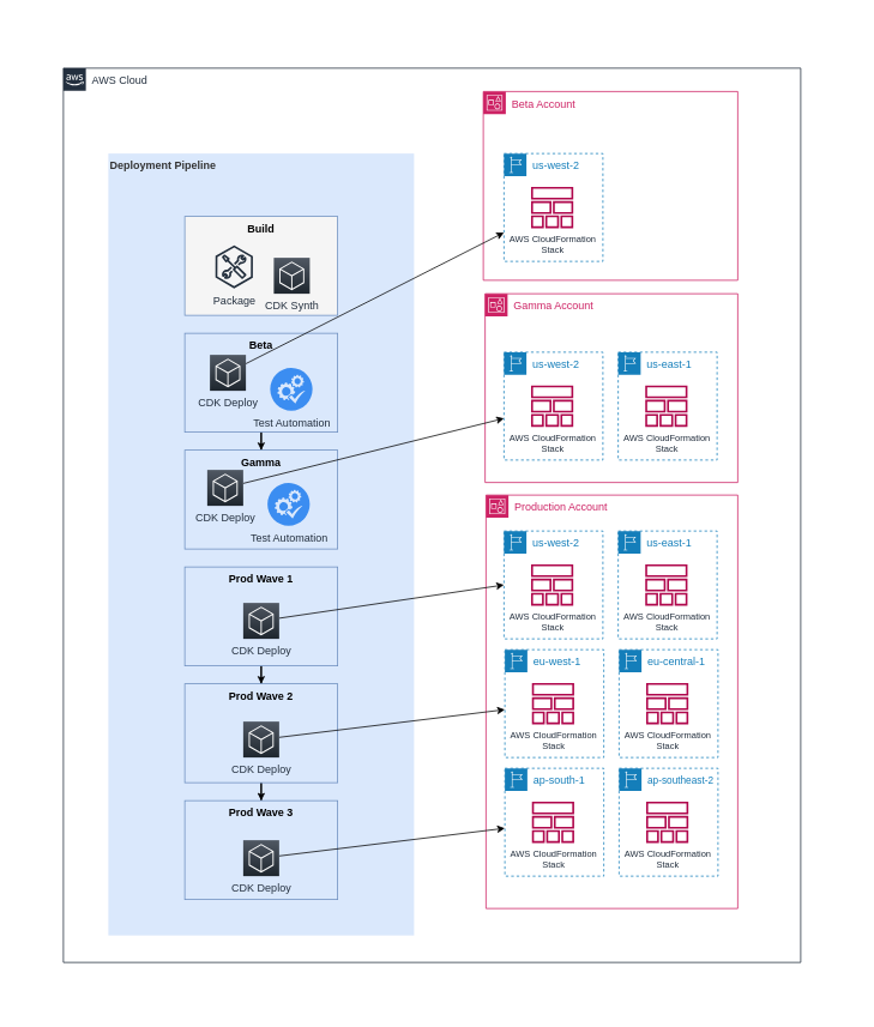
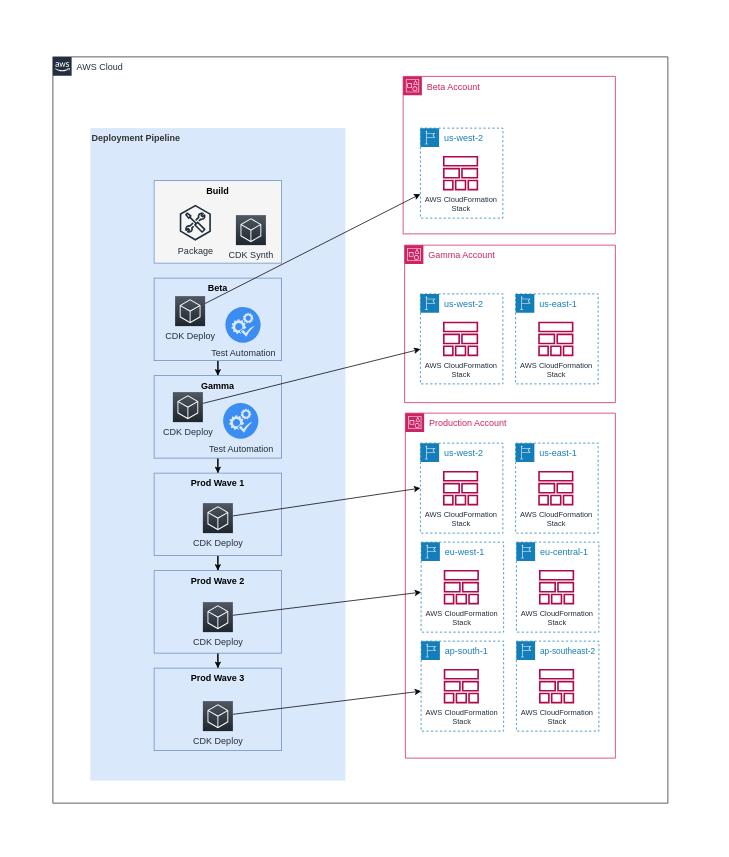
  <mxCell id="0" />
  <mxCell id="1" parent="0" />
  <mxCell id="2" value="" style="rounded=0;whiteSpace=wrap;html=1;strokeColor=none;" parent="1" vertex="1"><mxGeometry x="20" y="20" width="930" height="1100" as="geometry" /></mxCell>
  <mxCell id="3" value="Gamma Account" style="points=[[0,0],[0.25,0],[0.5,0],[0.75,0],[1,0],[1,0.25],[1,0.5],[1,0.75],[1,1],[0.75,1],[0.5,1],[0.25,1],[0,1],[0,0.75],[0,0.5],[0,0.25]];outlineConnect=0;gradientColor=none;html=1;whiteSpace=wrap;fontSize=12;fontStyle=0;container=1;pointerEvents=0;collapsible=0;recursiveResize=0;shape=mxgraph.aws4.group;grIcon=mxgraph.aws4.group_account;strokeColor=#CD2264;fillColor=none;verticalAlign=top;align=left;spacingLeft=30;fontColor=#CD2264;dashed=0;" parent="1" vertex="1"><mxGeometry x="539" y="326" width="281" height="210" as="geometry" /></mxCell>
  <mxCell id="4" value="AWS Cloud" style="points=[[0,0],[0.25,0],[0.5,0],[0.75,0],[1,0],[1,0.25],[1,0.5],[1,0.75],[1,1],[0.75,1],[0.5,1],[0.25,1],[0,1],[0,0.75],[0,0.5],[0,0.25]];outlineConnect=0;gradientColor=none;html=1;whiteSpace=wrap;fontSize=12;fontStyle=0;container=1;pointerEvents=0;collapsible=0;recursiveResize=0;shape=mxgraph.aws4.group;grIcon=mxgraph.aws4.group_aws_cloud_alt;strokeColor=#232F3E;fillColor=none;verticalAlign=top;align=left;spacingLeft=30;fontColor=#232F3E;dashed=0;" parent="1" vertex="1"><mxGeometry x="70" y="75" width="820" height="995" as="geometry" /></mxCell>
  <mxCell id="5" value="" style="group" parent="4" vertex="1" connectable="0"><mxGeometry x="617" y="316" width="110" height="120" as="geometry" /></mxCell>
  <mxCell id="6" value="us-east-1" style="points=[[0,0],[0.25,0],[0.5,0],[0.75,0],[1,0],[1,0.25],[1,0.5],[1,0.75],[1,1],[0.75,1],[0.5,1],[0.25,1],[0,1],[0,0.75],[0,0.5],[0,0.25]];outlineConnect=0;gradientColor=none;html=1;whiteSpace=wrap;fontSize=12;fontStyle=0;container=0;pointerEvents=0;collapsible=0;recursiveResize=0;shape=mxgraph.aws4.group;grIcon=mxgraph.aws4.group_region;strokeColor=#147EBA;fillColor=none;verticalAlign=top;align=left;spacingLeft=30;fontColor=#147EBA;dashed=1;" parent="5" vertex="1"><mxGeometry width="110" height="120" as="geometry" /></mxCell>
  <mxCell id="7" value="AWS CloudFormation&lt;br style=&quot;font-size: 10px;&quot;&gt;Stack" style="sketch=0;outlineConnect=0;fontColor=#232F3E;gradientColor=none;fillColor=#B0084D;strokeColor=none;dashed=0;verticalLabelPosition=bottom;verticalAlign=top;align=center;html=1;fontSize=10;fontStyle=0;aspect=fixed;pointerEvents=1;shape=mxgraph.aws4.stack;" parent="5" vertex="1"><mxGeometry x="30" y="37" width="47.21" height="46" as="geometry" /></mxCell>
  <mxCell id="8" value="Production Account" style="points=[[0,0],[0.25,0],[0.5,0],[0.75,0],[1,0],[1,0.25],[1,0.5],[1,0.75],[1,1],[0.75,1],[0.5,1],[0.25,1],[0,1],[0,0.75],[0,0.5],[0,0.25]];outlineConnect=0;gradientColor=none;html=1;whiteSpace=wrap;fontSize=12;fontStyle=0;container=1;pointerEvents=0;collapsible=0;recursiveResize=0;shape=mxgraph.aws4.group;grIcon=mxgraph.aws4.group_account;strokeColor=#CD2264;fillColor=none;verticalAlign=top;align=left;spacingLeft=30;fontColor=#CD2264;dashed=0;" parent="1" vertex="1"><mxGeometry x="540" y="550" width="280" height="460" as="geometry" /></mxCell>
  <mxCell id="9" value="Beta Account" style="points=[[0,0],[0.25,0],[0.5,0],[0.75,0],[1,0],[1,0.25],[1,0.5],[1,0.75],[1,1],[0.75,1],[0.5,1],[0.25,1],[0,1],[0,0.75],[0,0.5],[0,0.25]];outlineConnect=0;gradientColor=none;html=1;whiteSpace=wrap;fontSize=12;fontStyle=0;container=1;pointerEvents=0;collapsible=0;recursiveResize=0;shape=mxgraph.aws4.group;grIcon=mxgraph.aws4.group_account;strokeColor=#CD2264;fillColor=none;verticalAlign=top;align=left;spacingLeft=30;fontColor=#CD2264;dashed=0;" parent="1" vertex="1"><mxGeometry x="537" y="101" width="283" height="210" as="geometry" /></mxCell>
  <mxCell id="10" value="" style="group" parent="1" vertex="1" connectable="0"><mxGeometry x="560" y="170" width="110" height="120" as="geometry" /></mxCell>
  <mxCell id="11" value="us-west-2" style="points=[[0,0],[0.25,0],[0.5,0],[0.75,0],[1,0],[1,0.25],[1,0.5],[1,0.75],[1,1],[0.75,1],[0.5,1],[0.25,1],[0,1],[0,0.75],[0,0.5],[0,0.25]];outlineConnect=0;gradientColor=none;html=1;whiteSpace=wrap;fontSize=12;fontStyle=0;container=0;pointerEvents=0;collapsible=0;recursiveResize=0;shape=mxgraph.aws4.group;grIcon=mxgraph.aws4.group_region;strokeColor=#147EBA;fillColor=none;verticalAlign=top;align=left;spacingLeft=30;fontColor=#147EBA;dashed=1;" parent="10" vertex="1"><mxGeometry width="110" height="120" as="geometry" /></mxCell>
  <mxCell id="12" value="AWS CloudFormation&lt;br style=&quot;font-size: 10px;&quot;&gt;Stack" style="sketch=0;outlineConnect=0;fontColor=#232F3E;gradientColor=none;fillColor=#B0084D;strokeColor=none;dashed=0;verticalLabelPosition=bottom;verticalAlign=top;align=center;html=1;fontSize=10;fontStyle=0;aspect=fixed;pointerEvents=1;shape=mxgraph.aws4.stack;" parent="10" vertex="1"><mxGeometry x="30" y="37" width="47.21" height="46" as="geometry" /></mxCell>
  <mxCell id="13" value="" style="group" parent="1" vertex="1" connectable="0"><mxGeometry x="560" y="391" width="110" height="120" as="geometry" /></mxCell>
  <mxCell id="14" value="us-west-2" style="points=[[0,0],[0.25,0],[0.5,0],[0.75,0],[1,0],[1,0.25],[1,0.5],[1,0.75],[1,1],[0.75,1],[0.5,1],[0.25,1],[0,1],[0,0.75],[0,0.5],[0,0.25]];outlineConnect=0;gradientColor=none;html=1;whiteSpace=wrap;fontSize=12;fontStyle=0;container=0;pointerEvents=0;collapsible=0;recursiveResize=0;shape=mxgraph.aws4.group;grIcon=mxgraph.aws4.group_region;strokeColor=#147EBA;fillColor=none;verticalAlign=top;align=left;spacingLeft=30;fontColor=#147EBA;dashed=1;" parent="13" vertex="1"><mxGeometry width="110" height="120" as="geometry" /></mxCell>
  <mxCell id="15" value="AWS CloudFormation&lt;br style=&quot;font-size: 10px;&quot;&gt;Stack" style="sketch=0;outlineConnect=0;fontColor=#232F3E;gradientColor=none;fillColor=#B0084D;strokeColor=none;dashed=0;verticalLabelPosition=bottom;verticalAlign=top;align=center;html=1;fontSize=10;fontStyle=0;aspect=fixed;pointerEvents=1;shape=mxgraph.aws4.stack;" parent="13" vertex="1"><mxGeometry x="30" y="37" width="47.21" height="46" as="geometry" /></mxCell>
  <mxCell id="16" value="" style="group" parent="1" vertex="1" connectable="0"><mxGeometry x="687" y="590" width="110" height="120" as="geometry" /></mxCell>
  <mxCell id="17" value="us-east-1" style="points=[[0,0],[0.25,0],[0.5,0],[0.75,0],[1,0],[1,0.25],[1,0.5],[1,0.75],[1,1],[0.75,1],[0.5,1],[0.25,1],[0,1],[0,0.75],[0,0.5],[0,0.25]];outlineConnect=0;gradientColor=none;html=1;whiteSpace=wrap;fontSize=12;fontStyle=0;container=0;pointerEvents=0;collapsible=0;recursiveResize=0;shape=mxgraph.aws4.group;grIcon=mxgraph.aws4.group_region;strokeColor=#147EBA;fillColor=none;verticalAlign=top;align=left;spacingLeft=30;fontColor=#147EBA;dashed=1;" parent="16" vertex="1"><mxGeometry width="110" height="120" as="geometry" /></mxCell>
  <mxCell id="18" value="AWS CloudFormation&lt;br style=&quot;font-size: 10px;&quot;&gt;Stack" style="sketch=0;outlineConnect=0;fontColor=#232F3E;gradientColor=none;fillColor=#B0084D;strokeColor=none;dashed=0;verticalLabelPosition=bottom;verticalAlign=top;align=center;html=1;fontSize=10;fontStyle=0;aspect=fixed;pointerEvents=1;shape=mxgraph.aws4.stack;" parent="16" vertex="1"><mxGeometry x="30" y="37" width="47.21" height="46" as="geometry" /></mxCell>
  <mxCell id="19" value="" style="group" parent="1" vertex="1" connectable="0"><mxGeometry x="560" y="590" width="110" height="120" as="geometry" /></mxCell>
  <mxCell id="20" value="us-west-2" style="points=[[0,0],[0.25,0],[0.5,0],[0.75,0],[1,0],[1,0.25],[1,0.5],[1,0.75],[1,1],[0.75,1],[0.5,1],[0.25,1],[0,1],[0,0.75],[0,0.5],[0,0.25]];outlineConnect=0;gradientColor=none;html=1;whiteSpace=wrap;fontSize=12;fontStyle=0;container=0;pointerEvents=0;collapsible=0;recursiveResize=0;shape=mxgraph.aws4.group;grIcon=mxgraph.aws4.group_region;strokeColor=#147EBA;fillColor=none;verticalAlign=top;align=left;spacingLeft=30;fontColor=#147EBA;dashed=1;" parent="19" vertex="1"><mxGeometry width="110" height="120" as="geometry" /></mxCell>
  <mxCell id="21" value="AWS CloudFormation&lt;br style=&quot;font-size: 10px;&quot;&gt;Stack" style="sketch=0;outlineConnect=0;fontColor=#232F3E;gradientColor=none;fillColor=#B0084D;strokeColor=none;dashed=0;verticalLabelPosition=bottom;verticalAlign=top;align=center;html=1;fontSize=10;fontStyle=0;aspect=fixed;pointerEvents=1;shape=mxgraph.aws4.stack;" parent="19" vertex="1"><mxGeometry x="30" y="37" width="47.21" height="46" as="geometry" /></mxCell>
  <mxCell id="22" value="" style="group" parent="1" vertex="1" connectable="0"><mxGeometry x="688" y="722" width="110" height="120" as="geometry" /></mxCell>
  <mxCell id="23" value="eu-central-1" style="points=[[0,0],[0.25,0],[0.5,0],[0.75,0],[1,0],[1,0.25],[1,0.5],[1,0.75],[1,1],[0.75,1],[0.5,1],[0.25,1],[0,1],[0,0.75],[0,0.5],[0,0.25]];outlineConnect=0;gradientColor=none;html=1;whiteSpace=wrap;fontSize=12;fontStyle=0;container=0;pointerEvents=0;collapsible=0;recursiveResize=0;shape=mxgraph.aws4.group;grIcon=mxgraph.aws4.group_region;strokeColor=#147EBA;fillColor=none;verticalAlign=top;align=left;spacingLeft=30;fontColor=#147EBA;dashed=1;" parent="22" vertex="1"><mxGeometry width="110" height="120" as="geometry" /></mxCell>
  <mxCell id="24" value="AWS CloudFormation&lt;br style=&quot;font-size: 10px;&quot;&gt;Stack" style="sketch=0;outlineConnect=0;fontColor=#232F3E;gradientColor=none;fillColor=#B0084D;strokeColor=none;dashed=0;verticalLabelPosition=bottom;verticalAlign=top;align=center;html=1;fontSize=10;fontStyle=0;aspect=fixed;pointerEvents=1;shape=mxgraph.aws4.stack;" parent="22" vertex="1"><mxGeometry x="30" y="37" width="47.21" height="46" as="geometry" /></mxCell>
  <mxCell id="25" value="" style="group" parent="1" vertex="1" connectable="0"><mxGeometry x="561" y="722" width="110" height="120" as="geometry" /></mxCell>
  <mxCell id="26" value="eu-west-1" style="points=[[0,0],[0.25,0],[0.5,0],[0.75,0],[1,0],[1,0.25],[1,0.5],[1,0.75],[1,1],[0.75,1],[0.5,1],[0.25,1],[0,1],[0,0.75],[0,0.5],[0,0.25]];outlineConnect=0;gradientColor=none;html=1;whiteSpace=wrap;fontSize=12;fontStyle=0;container=0;pointerEvents=0;collapsible=0;recursiveResize=0;shape=mxgraph.aws4.group;grIcon=mxgraph.aws4.group_region;strokeColor=#147EBA;fillColor=none;verticalAlign=top;align=left;spacingLeft=30;fontColor=#147EBA;dashed=1;" parent="25" vertex="1"><mxGeometry width="110" height="120" as="geometry" /></mxCell>
  <mxCell id="27" value="AWS CloudFormation&lt;br style=&quot;font-size: 10px;&quot;&gt;Stack" style="sketch=0;outlineConnect=0;fontColor=#232F3E;gradientColor=none;fillColor=#B0084D;strokeColor=none;dashed=0;verticalLabelPosition=bottom;verticalAlign=top;align=center;html=1;fontSize=10;fontStyle=0;aspect=fixed;pointerEvents=1;shape=mxgraph.aws4.stack;" parent="25" vertex="1"><mxGeometry x="30" y="37" width="47.21" height="46" as="geometry" /></mxCell>
  <mxCell id="28" value="" style="group" parent="1" vertex="1" connectable="0"><mxGeometry x="688" y="854" width="110" height="120" as="geometry" /></mxCell>
  <mxCell id="29" value="&lt;font style=&quot;font-size: 11px;&quot;&gt;ap-southeast-2&lt;/font&gt;" style="points=[[0,0],[0.25,0],[0.5,0],[0.75,0],[1,0],[1,0.25],[1,0.5],[1,0.75],[1,1],[0.75,1],[0.5,1],[0.25,1],[0,1],[0,0.75],[0,0.5],[0,0.25]];outlineConnect=0;gradientColor=none;html=1;whiteSpace=wrap;fontSize=12;fontStyle=0;container=0;pointerEvents=0;collapsible=0;recursiveResize=0;shape=mxgraph.aws4.group;grIcon=mxgraph.aws4.group_region;strokeColor=#147EBA;fillColor=none;verticalAlign=top;align=left;spacingLeft=30;fontColor=#147EBA;dashed=1;" parent="28" vertex="1"><mxGeometry width="110" height="120" as="geometry" /></mxCell>
  <mxCell id="30" value="AWS CloudFormation&lt;br style=&quot;font-size: 10px;&quot;&gt;Stack" style="sketch=0;outlineConnect=0;fontColor=#232F3E;gradientColor=none;fillColor=#B0084D;strokeColor=none;dashed=0;verticalLabelPosition=bottom;verticalAlign=top;align=center;html=1;fontSize=10;fontStyle=0;aspect=fixed;pointerEvents=1;shape=mxgraph.aws4.stack;" parent="28" vertex="1"><mxGeometry x="30" y="37" width="47.21" height="46" as="geometry" /></mxCell>
  <mxCell id="31" value="" style="group" parent="1" vertex="1" connectable="0"><mxGeometry x="561" y="854" width="110" height="120" as="geometry" /></mxCell>
  <mxCell id="32" value="ap-south-1" style="points=[[0,0],[0.25,0],[0.5,0],[0.75,0],[1,0],[1,0.25],[1,0.5],[1,0.75],[1,1],[0.75,1],[0.5,1],[0.25,1],[0,1],[0,0.75],[0,0.5],[0,0.25]];outlineConnect=0;gradientColor=none;html=1;whiteSpace=wrap;fontSize=12;fontStyle=0;container=0;pointerEvents=0;collapsible=0;recursiveResize=0;shape=mxgraph.aws4.group;grIcon=mxgraph.aws4.group_region;strokeColor=#147EBA;fillColor=none;verticalAlign=top;align=left;spacingLeft=30;fontColor=#147EBA;dashed=1;" parent="31" vertex="1"><mxGeometry width="110" height="120" as="geometry" /></mxCell>
  <mxCell id="33" value="AWS CloudFormation&lt;br style=&quot;font-size: 10px;&quot;&gt;Stack" style="sketch=0;outlineConnect=0;fontColor=#232F3E;gradientColor=none;fillColor=#B0084D;strokeColor=none;dashed=0;verticalLabelPosition=bottom;verticalAlign=top;align=center;html=1;fontSize=10;fontStyle=0;aspect=fixed;pointerEvents=1;shape=mxgraph.aws4.stack;" parent="31" vertex="1"><mxGeometry x="30" y="37" width="47.21" height="46" as="geometry" /></mxCell>
  <mxCell id="34" value="Deployment Pipeline" style="rounded=0;whiteSpace=wrap;html=1;fontSize=12;fillColor=#dae8fc;fontColor=#333333;strokeColor=none;verticalAlign=top;fontStyle=1;align=left;" parent="1" vertex="1"><mxGeometry x="120" y="170" width="340" height="870" as="geometry" /></mxCell>
  <mxCell id="35" value="&lt;b&gt;Build&lt;/b&gt;" style="rounded=0;whiteSpace=wrap;html=1;fontSize=12;fillColor=#f5f5f5;strokeColor=#6c8ebf;verticalAlign=top;" parent="1" vertex="1"><mxGeometry x="205" y="240" width="170" height="110" as="geometry" /></mxCell>
  <mxCell id="36" style="edgeStyle=orthogonalEdgeStyle;rounded=0;orthogonalLoop=1;jettySize=auto;html=1;entryX=0.5;entryY=0;entryDx=0;entryDy=0;fontSize=12;" parent="1" source="37" target="39" edge="1"><mxGeometry relative="1" as="geometry" /></mxCell>
  <mxCell id="37" value="&lt;b&gt;Beta&lt;/b&gt;" style="rounded=0;whiteSpace=wrap;html=1;fontSize=12;fillColor=#dae8fc;strokeColor=#6c8ebf;verticalAlign=top;" parent="1" vertex="1"><mxGeometry x="205" y="370" width="170" height="110" as="geometry" /></mxCell>
+ <mxCell id="38" style="edgeStyle=orthogonalEdgeStyle;rounded=0;orthogonalLoop=1;jettySize=auto;html=1;entryX=0.5;entryY=0;entryDx=0;entryDy=0;fontSize=12;" parent="1" source="39" target="41" edge="1"><mxGeometry relative="1" as="geometry" /></mxCell>
  <mxCell id="39" value="&lt;b&gt;Gamma&lt;/b&gt;" style="rounded=0;whiteSpace=wrap;html=1;fontSize=12;fillColor=#dae8fc;strokeColor=#6c8ebf;verticalAlign=top;" parent="1" vertex="1"><mxGeometry x="205" y="500" width="170" height="110" as="geometry" /></mxCell>
  <mxCell id="40" style="edgeStyle=orthogonalEdgeStyle;rounded=0;orthogonalLoop=1;jettySize=auto;html=1;fontSize=12;" parent="1" source="41" target="43" edge="1"><mxGeometry relative="1" as="geometry" /></mxCell>
  <mxCell id="41" value="&lt;b&gt;Prod Wave 1&lt;/b&gt;" style="rounded=0;whiteSpace=wrap;html=1;fontSize=12;fillColor=#dae8fc;strokeColor=#6c8ebf;verticalAlign=top;" parent="1" vertex="1"><mxGeometry x="205" y="630" width="170" height="110" as="geometry" /></mxCell>
  <mxCell id="42" style="edgeStyle=orthogonalEdgeStyle;rounded=0;orthogonalLoop=1;jettySize=auto;html=1;entryX=0.5;entryY=0;entryDx=0;entryDy=0;fontSize=12;" parent="1" source="43" target="44" edge="1"><mxGeometry relative="1" as="geometry" /></mxCell>
  <mxCell id="43" value="&lt;b&gt;Prod Wave 2&lt;/b&gt;" style="rounded=0;whiteSpace=wrap;html=1;fontSize=12;fillColor=#dae8fc;strokeColor=#6c8ebf;verticalAlign=top;" parent="1" vertex="1"><mxGeometry x="205" y="760" width="170" height="110" as="geometry" /></mxCell>
  <mxCell id="44" value="&lt;b&gt;Prod Wave 3&lt;/b&gt;" style="rounded=0;whiteSpace=wrap;html=1;fontSize=12;fillColor=#dae8fc;strokeColor=#6c8ebf;verticalAlign=top;" parent="1" vertex="1"><mxGeometry x="205" y="890" width="170" height="110" as="geometry" /></mxCell>
  <mxCell id="45" style="rounded=0;orthogonalLoop=1;jettySize=auto;html=1;fontSize=12;" parent="1" source="46" target="32" edge="1"><mxGeometry relative="1" as="geometry" /></mxCell>
  <mxCell id="46" value="CDK Deploy" style="sketch=0;points=[[0,0,0],[0.25,0,0],[0.5,0,0],[0.75,0,0],[1,0,0],[0,1,0],[0.25,1,0],[0.5,1,0],[0.75,1,0],[1,1,0],[0,0.25,0],[0,0.5,0],[0,0.75,0],[1,0.25,0],[1,0.5,0],[1,0.75,0]];gradientDirection=north;outlineConnect=0;fontColor=#232F3E;gradientColor=#505863;fillColor=#1E262E;strokeColor=#ffffff;dashed=0;verticalLabelPosition=bottom;verticalAlign=top;align=center;html=1;fontSize=12;fontStyle=0;aspect=fixed;shape=mxgraph.aws4.resourceIcon;resIcon=mxgraph.aws4.general;" parent="1" vertex="1"><mxGeometry x="270" y="934" width="40" height="40" as="geometry" /></mxCell>
  <mxCell id="47" style="edgeStyle=none;rounded=0;orthogonalLoop=1;jettySize=auto;html=1;fontSize=12;" parent="1" source="48" target="26" edge="1"><mxGeometry relative="1" as="geometry" /></mxCell>
  <mxCell id="48" value="CDK Deploy" style="sketch=0;points=[[0,0,0],[0.25,0,0],[0.5,0,0],[0.75,0,0],[1,0,0],[0,1,0],[0.25,1,0],[0.5,1,0],[0.75,1,0],[1,1,0],[0,0.25,0],[0,0.5,0],[0,0.75,0],[1,0.25,0],[1,0.5,0],[1,0.75,0]];gradientDirection=north;outlineConnect=0;fontColor=#232F3E;gradientColor=#505863;fillColor=#1E262E;strokeColor=#ffffff;dashed=0;verticalLabelPosition=bottom;verticalAlign=top;align=center;html=1;fontSize=12;fontStyle=0;aspect=fixed;shape=mxgraph.aws4.resourceIcon;resIcon=mxgraph.aws4.general;" parent="1" vertex="1"><mxGeometry x="270" y="802" width="40" height="40" as="geometry" /></mxCell>
  <mxCell id="49" style="edgeStyle=none;rounded=0;orthogonalLoop=1;jettySize=auto;html=1;entryX=0;entryY=0.5;entryDx=0;entryDy=0;fontSize=12;" parent="1" source="50" target="20" edge="1"><mxGeometry relative="1" as="geometry" /></mxCell>
  <mxCell id="50" value="CDK Deploy" style="sketch=0;points=[[0,0,0],[0.25,0,0],[0.5,0,0],[0.75,0,0],[1,0,0],[0,1,0],[0.25,1,0],[0.5,1,0],[0.75,1,0],[1,1,0],[0,0.25,0],[0,0.5,0],[0,0.75,0],[1,0.25,0],[1,0.5,0],[1,0.75,0]];gradientDirection=north;outlineConnect=0;fontColor=#232F3E;gradientColor=#505863;fillColor=#1E262E;strokeColor=#ffffff;dashed=0;verticalLabelPosition=bottom;verticalAlign=top;align=center;html=1;fontSize=12;fontStyle=0;aspect=fixed;shape=mxgraph.aws4.resourceIcon;resIcon=mxgraph.aws4.general;" parent="1" vertex="1"><mxGeometry x="270" y="670" width="40" height="40" as="geometry" /></mxCell>
  <mxCell id="51" style="edgeStyle=none;rounded=0;orthogonalLoop=1;jettySize=auto;html=1;fontSize=12;" parent="1" source="52" target="14" edge="1"><mxGeometry relative="1" as="geometry" /></mxCell>
  <mxCell id="52" value="CDK Deploy" style="sketch=0;points=[[0,0,0],[0.25,0,0],[0.5,0,0],[0.75,0,0],[1,0,0],[0,1,0],[0.25,1,0],[0.5,1,0],[0.75,1,0],[1,1,0],[0,0.25,0],[0,0.5,0],[0,0.75,0],[1,0.25,0],[1,0.5,0],[1,0.75,0]];gradientDirection=north;outlineConnect=0;fontColor=#232F3E;gradientColor=#505863;fillColor=#1E262E;strokeColor=#ffffff;dashed=0;verticalLabelPosition=bottom;verticalAlign=top;align=center;html=1;fontSize=12;fontStyle=0;aspect=fixed;shape=mxgraph.aws4.resourceIcon;resIcon=mxgraph.aws4.general;" parent="1" vertex="1"><mxGeometry x="230" y="522" width="40" height="40" as="geometry" /></mxCell>
  <mxCell id="53" value="Test Automation" style="sketch=0;html=1;aspect=fixed;strokeColor=none;shadow=0;align=center;verticalAlign=top;fillColor=#3B8DF1;shape=mxgraph.gcp2.systems_check;fontSize=12;labelPosition=center;verticalLabelPosition=bottom;fontColor=#232F3E;" parent="1" vertex="1"><mxGeometry x="297" y="536.5" width="47.03" height="47.5" as="geometry" /></mxCell>
  <mxCell id="54" style="edgeStyle=none;rounded=0;orthogonalLoop=1;jettySize=auto;html=1;fontSize=12;fontColor=#232F3E;" parent="1" source="55" target="11" edge="1"><mxGeometry relative="1" as="geometry" /></mxCell>
  <mxCell id="55" value="CDK Deploy" style="sketch=0;points=[[0,0,0],[0.25,0,0],[0.5,0,0],[0.75,0,0],[1,0,0],[0,1,0],[0.25,1,0],[0.5,1,0],[0.75,1,0],[1,1,0],[0,0.25,0],[0,0.5,0],[0,0.75,0],[1,0.25,0],[1,0.5,0],[1,0.75,0]];gradientDirection=north;outlineConnect=0;fontColor=#232F3E;gradientColor=#505863;fillColor=#1E262E;strokeColor=#ffffff;dashed=0;verticalLabelPosition=bottom;verticalAlign=top;align=center;html=1;fontSize=12;fontStyle=0;aspect=fixed;shape=mxgraph.aws4.resourceIcon;resIcon=mxgraph.aws4.general;" parent="1" vertex="1"><mxGeometry x="232.99" y="394" width="40" height="40" as="geometry" /></mxCell>
  <mxCell id="56" value="Test Automation" style="sketch=0;html=1;aspect=fixed;strokeColor=none;shadow=0;align=center;verticalAlign=top;fillColor=#3B8DF1;shape=mxgraph.gcp2.systems_check;fontSize=12;labelPosition=center;verticalLabelPosition=bottom;fontColor=#232F3E;" parent="1" vertex="1"><mxGeometry x="299.99" y="408.5" width="47.03" height="47.5" as="geometry" /></mxCell>
- <mxCell id="57" value="CDK Synth" style="sketch=0;points=[[0,0,0],[0.25,0,0],[0.5,0,0],[0.75,0,0],[1,0,0],[0,1,0],[0.25,1,0],[0.5,1,0],[0.75,1,0],[1,1,0],[0,0.25,0],[0,0.5,0],[0,0.75,0],[1,0.25,0],[1,0.5,0],[1,0.75,0]];gradientDirection=north;outlineConnect=0;fontColor=#232F3E;gradientColor=#505863;fillColor=#1E262E;strokeColor=#ffffff;dashed=0;verticalLabelPosition=bottom;verticalAlign=top;align=center;html=1;fontSize=12;fontStyle=0;aspect=fixed;shape=mxgraph.aws4.resourceIcon;resIcon=mxgraph.aws4.general;" parent="1" vertex="1"><mxGeometry x="304.03" y="286" width="40" height="40" as="geometry" /></mxCell>
+ <mxCell id="57" value="CDK Synth" style="sketch=0;points=[[0,0,0],[0.25,0,0],[0.5,0,0],[0.75,0,0],[1,0,0],[0,1,0],[0.25,1,0],[0.5,1,0],[0.75,1,0],[1,1,0],[0,0.25,0],[0,0.5,0],[0,0.75,0],[1,0.25,0],[1,0.5,0],[1,0.75,0]];gradientDirection=north;outlineConnect=0;fontColor=#232F3E;gradientColor=#505863;fillColor=#1E262E;strokeColor=#ffffff;dashed=0;verticalLabelPosition=bottom;verticalAlign=top;align=center;html=1;fontSize=12;fontStyle=0;aspect=fixed;shape=mxgraph.aws4.resourceIcon;resIcon=mxgraph.aws4.general;" parent="1" vertex="1"><mxGeometry x="314.03" y="286" width="40" height="40" as="geometry" /></mxCell>
  <mxCell id="58" value="Package" style="sketch=0;outlineConnect=0;fontColor=#232F3E;gradientColor=none;fillColor=#232F3D;strokeColor=none;dashed=0;verticalLabelPosition=bottom;verticalAlign=top;align=center;html=1;fontSize=12;fontStyle=0;aspect=fixed;pointerEvents=1;shape=mxgraph.aws4.external_toolkit;" parent="1" vertex="1"><mxGeometry x="239" y="272" width="41.85" height="48" as="geometry" /></mxCell>
